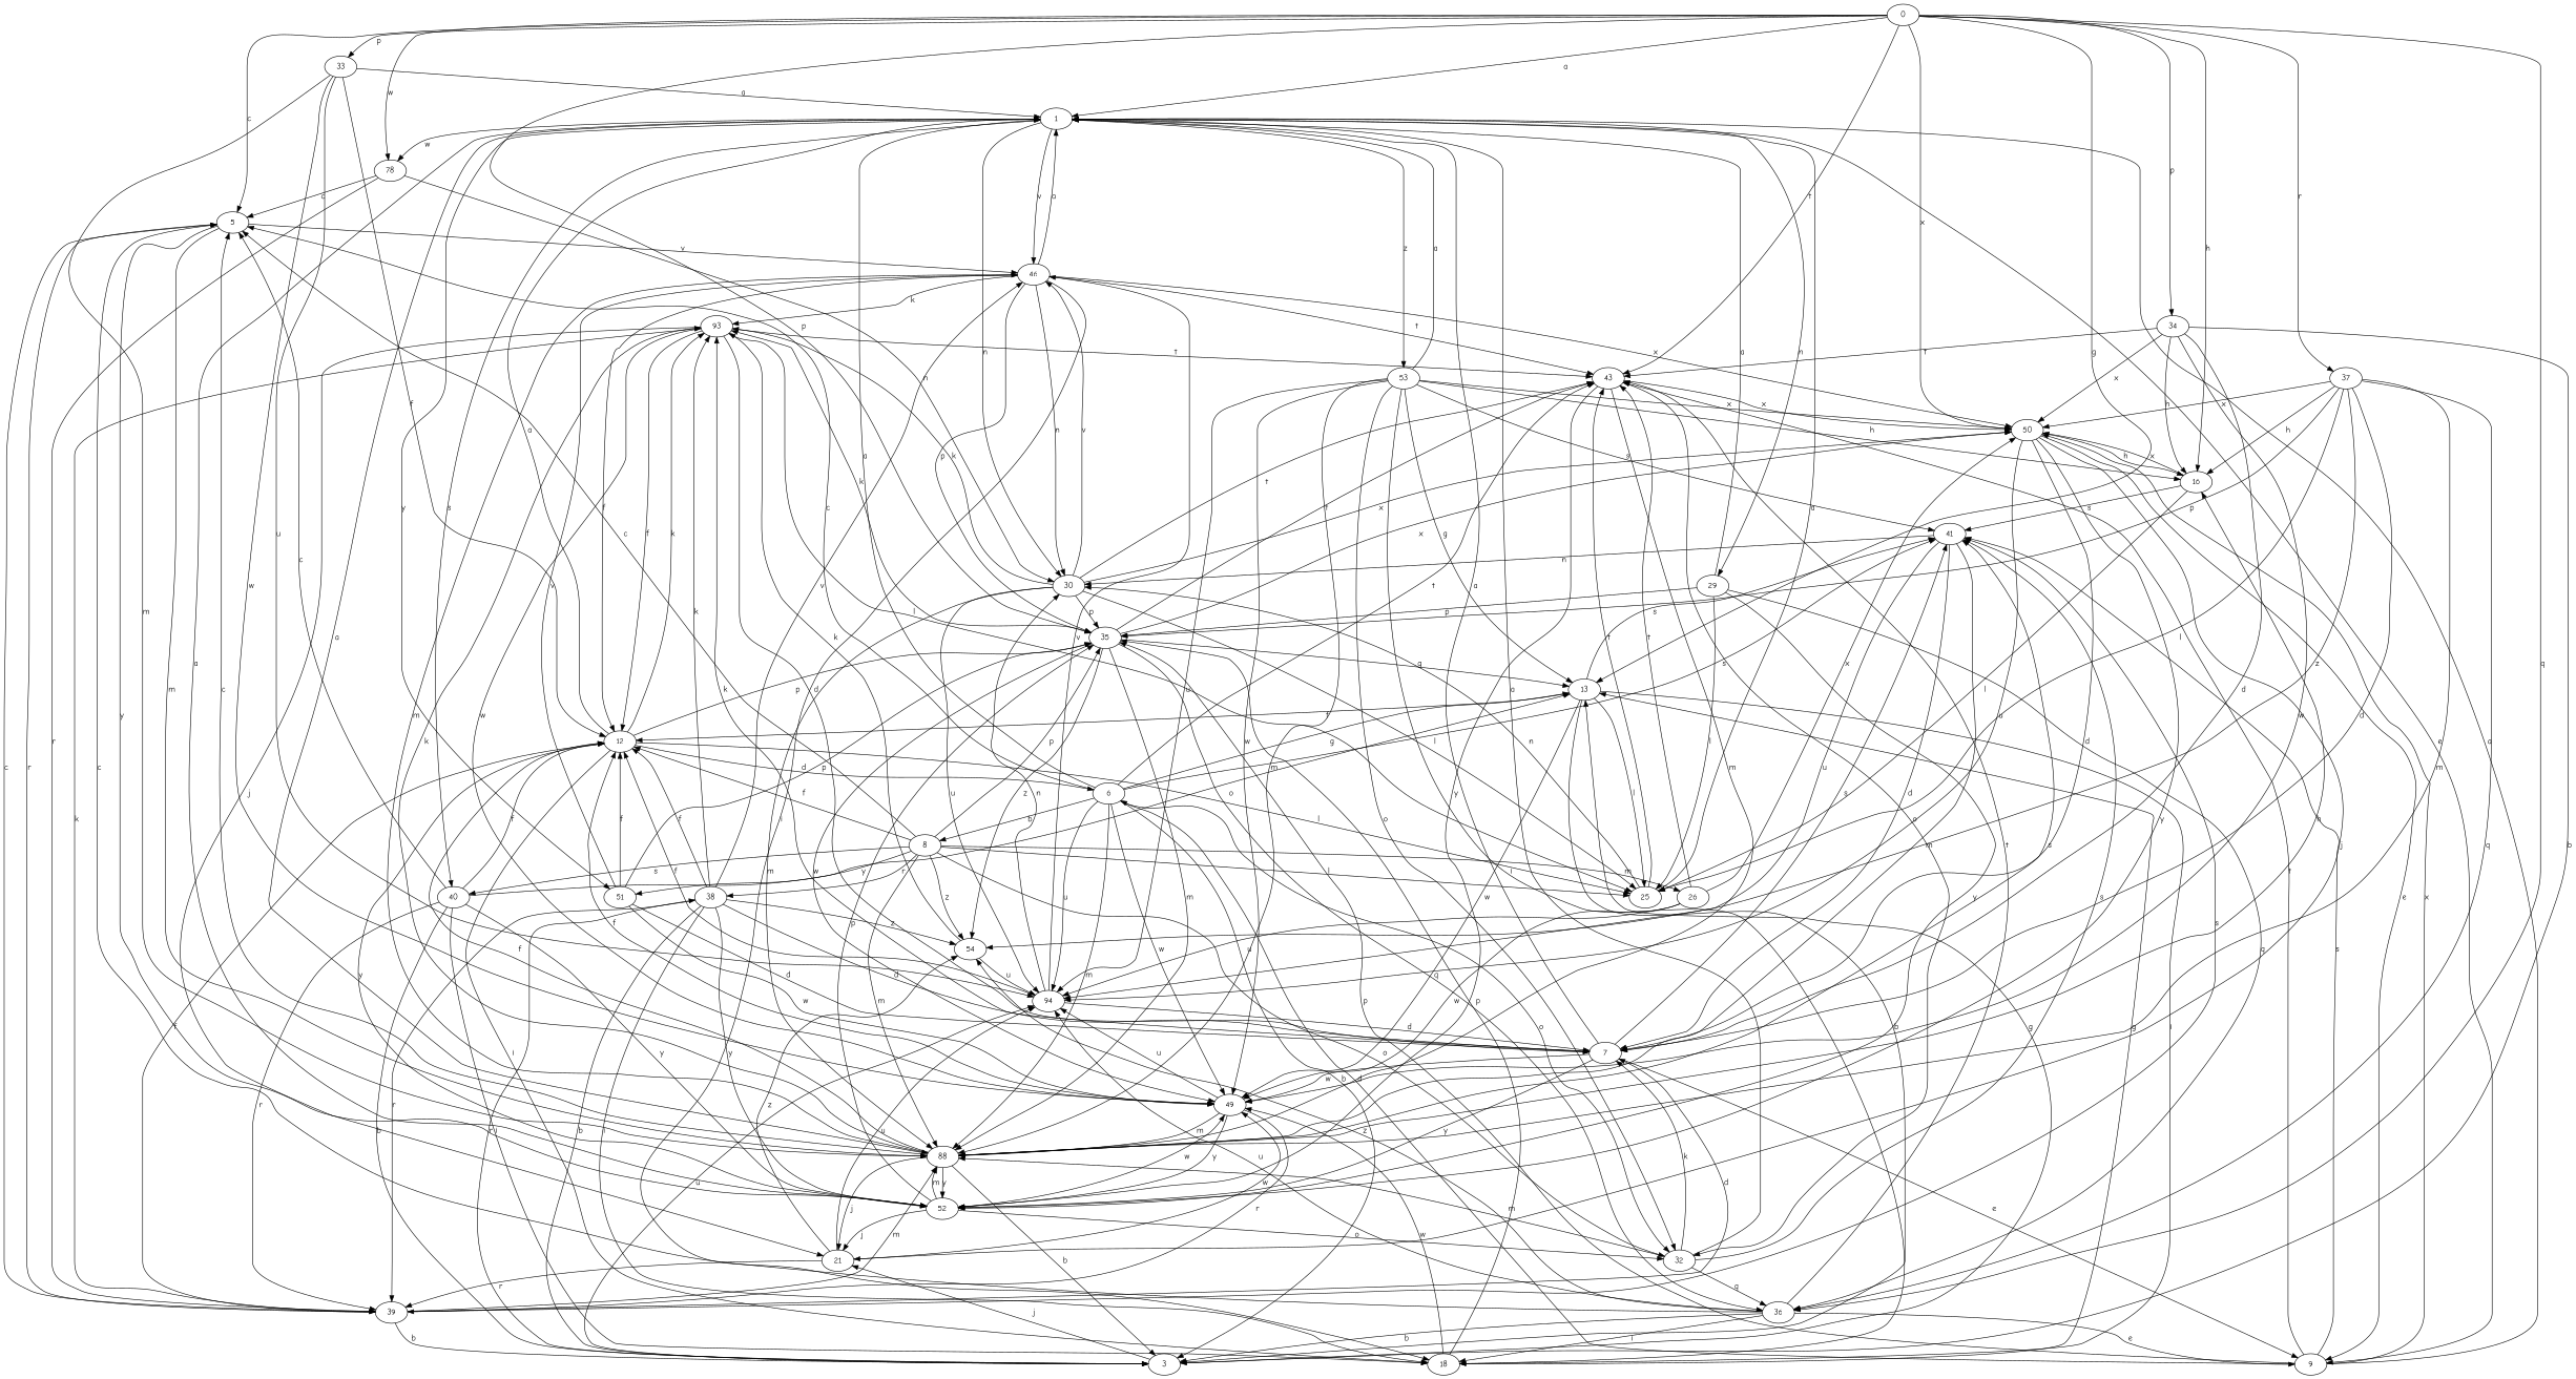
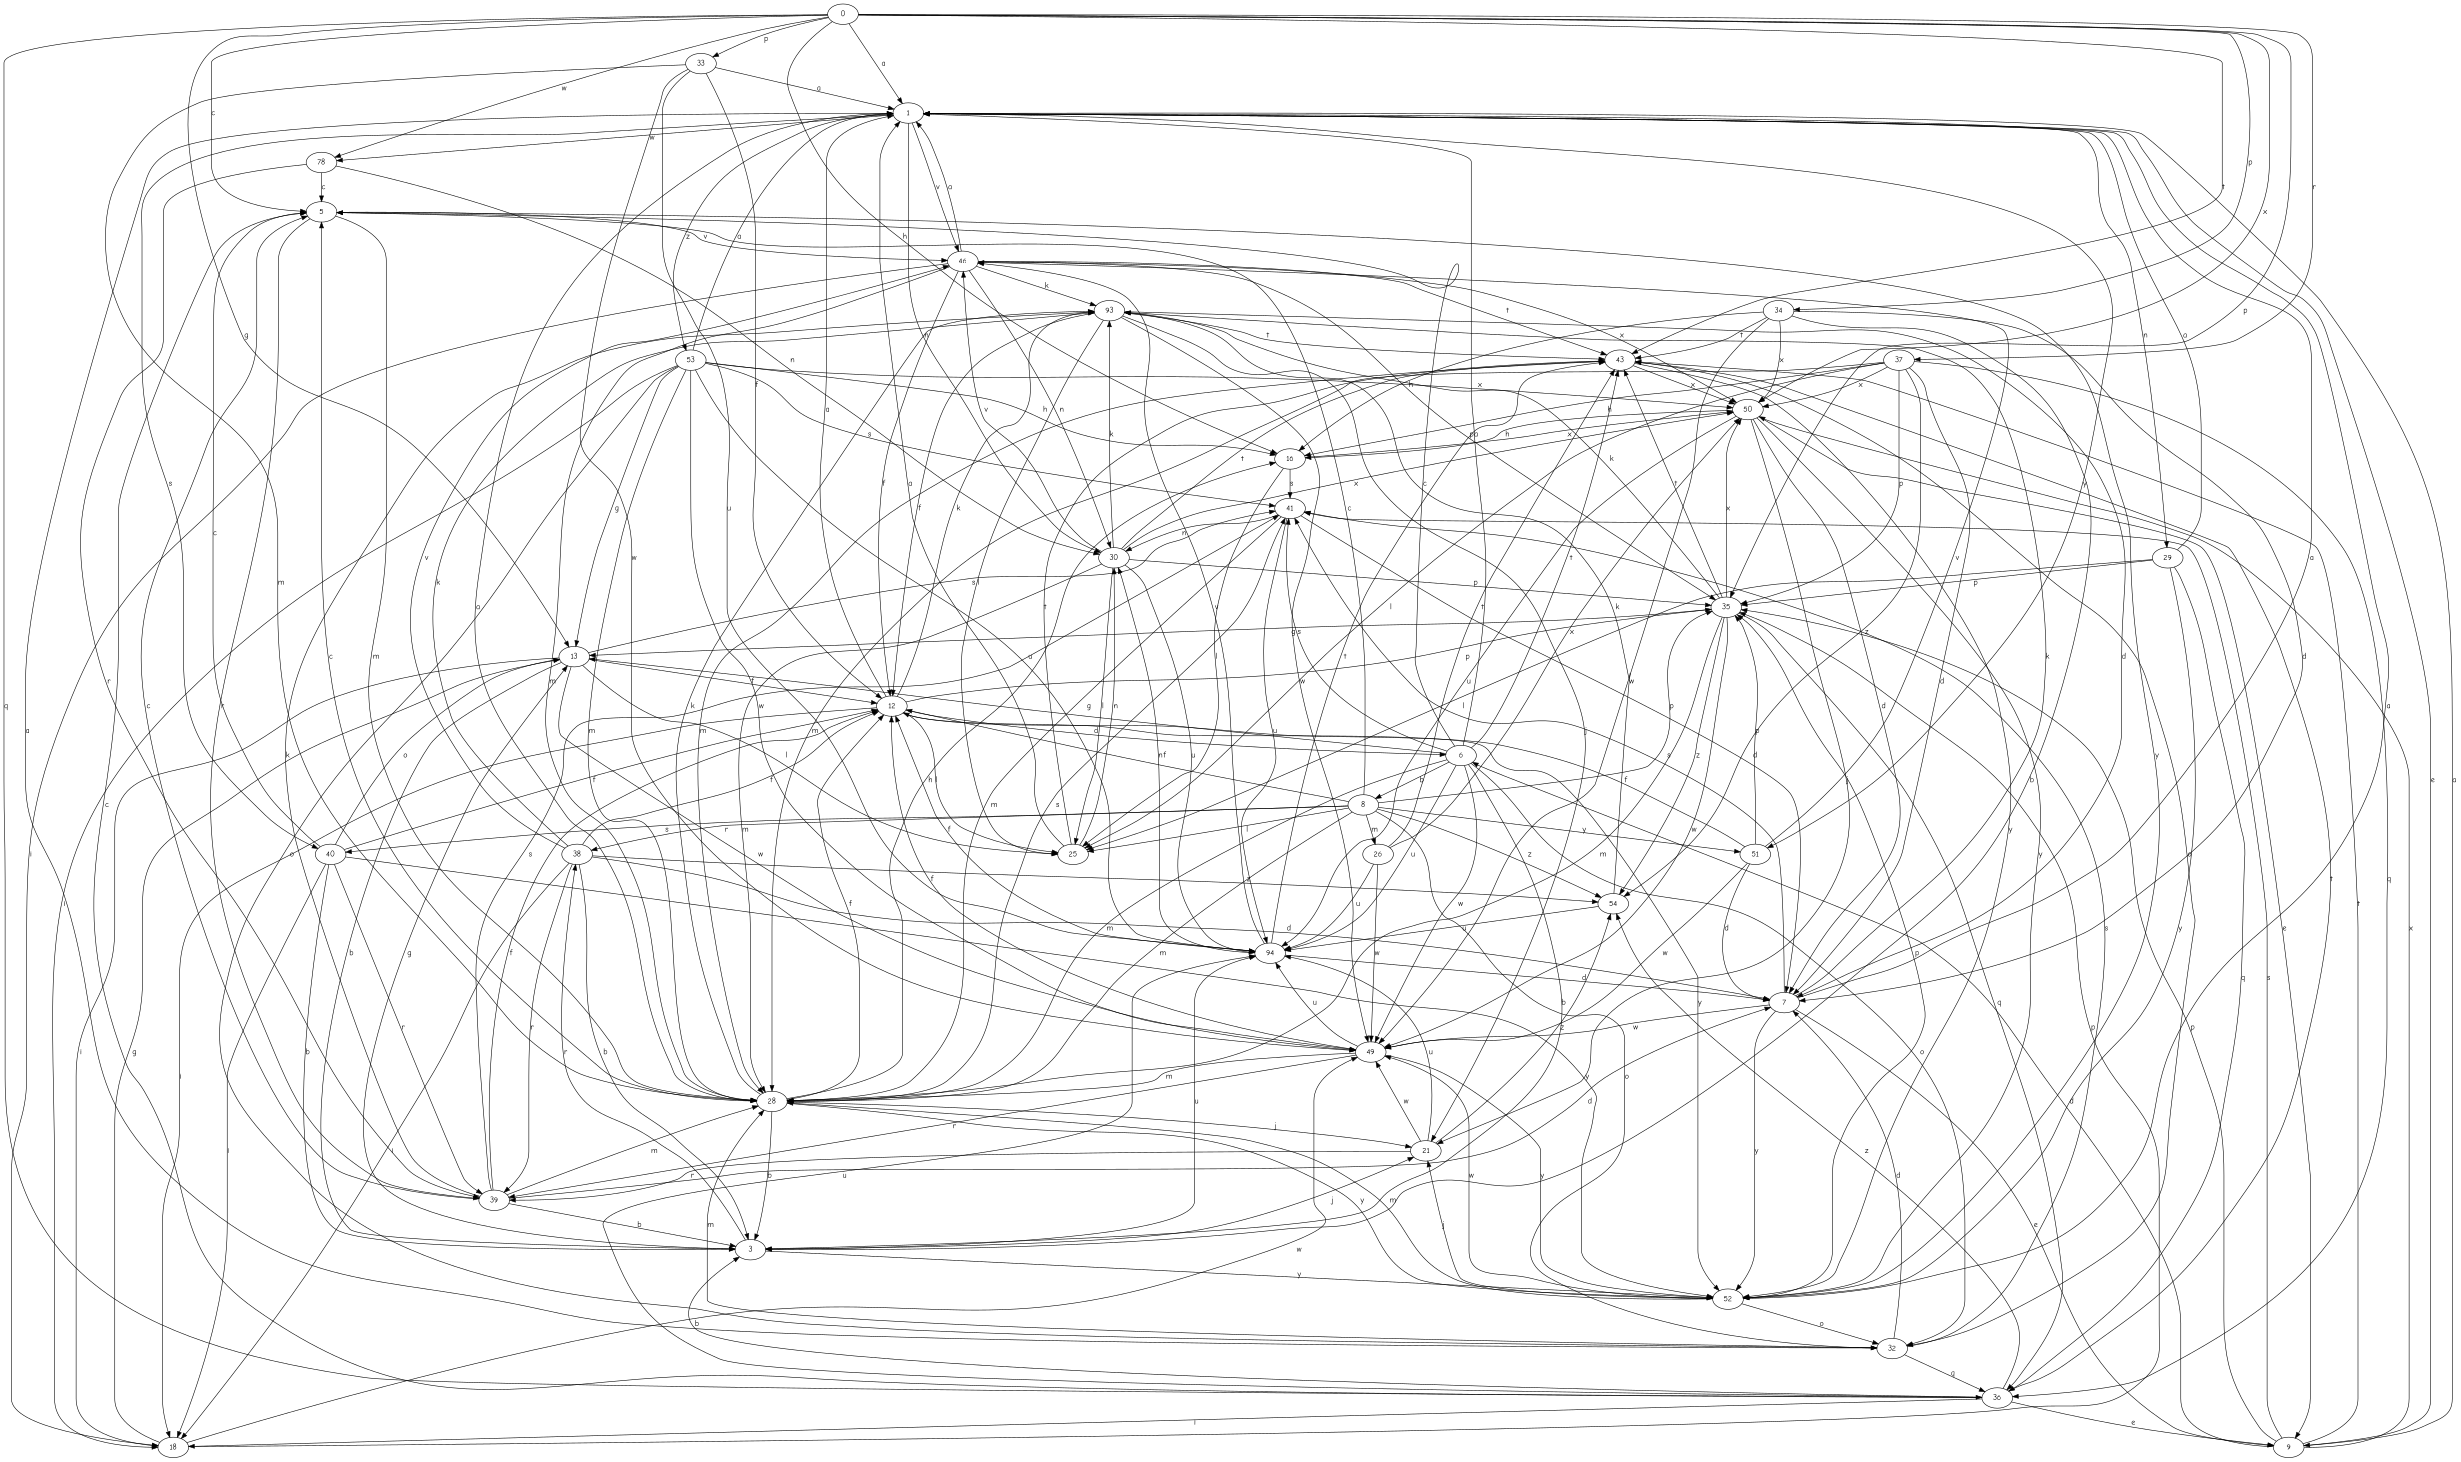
  strict digraph {
    fontname="Comic Neue"
    node [fontname="Comic Neue"]
    edge [fontname="Comic Neue"]
    0
    1
    5
    13
    16
    33
    34
    35
    36
    37
    43
    n12 [label=78]
    50
    9
    29
    30
    40
    46
    51
    53
-   28 [label=88]
+   28
    52
    39
    12
    25
    3
    18
    41
    49
    n30 [label=94]
    7
    54
    n33 [label=93]
    32
    21
    6
    n37 [label=8]
    26
    38
    0 -> 1 [label=a]
    0 -> 5 [label=c]
    0 -> 13 [label=g]
    0 -> 16 [label=h]
    0 -> 33 [label=p]
    0 -> 34 [label=p]
    0 -> 35 [label=p]
    0 -> 36 [label=q]
    0 -> 37 [label=r]
    0 -> 43 [label=t]
    0 -> n12 [label=w]
    0 -> 50 [label=x]
    1 -> n12 [label=w]
    1 -> 9 [label=e]
    1 -> 29 [label=n]
    1 -> 30 [label=n]
    1 -> 40 [label=s]
    1 -> 46 [label=v]
    1 -> 51 [label=y]
    1 -> 53 [label=z]
    5 -> 46 [label=v]
    5 -> 28 [label=m]
    5 -> 52 [label=y]
    5 -> 39 [label=r]
    13 -> 12 [label=f]
    13 -> 25 [label=l]
    13 -> 3 [label=b]
    13 -> 18 [label=i]
    13 -> 41 [label=s]
    13 -> 49 [label=w]
    16 -> 50 [label=x]
    16 -> 25 [label=l]
    16 -> 41 [label=s]
    33 -> 1 [label=a]
    33 -> 28 [label=m]
    33 -> 12 [label=f]
    33 -> 49 [label=w]
    33 -> n30 [label=u]
    34 -> 16 [label=h]
    34 -> 43 [label=t]
    34 -> 50 [label=x]
    34 -> 3 [label=b]
    34 -> 49 [label=w]
    34 -> 7 [label=d]
    35 -> 13 [label=g]
    35 -> 36 [label=q]
    35 -> 43 [label=t]
    35 -> 50 [label=x]
    35 -> 28 [label=m]
    35 -> 49 [label=w]
    35 -> 54 [label=z]
    35 -> n33 [label=k]
    36 -> 5 [label=c]
    36 -> 43 [label=t]
    36 -> 9 [label=e]
    36 -> 3 [label=b]
    36 -> 18 [label=i]
    36 -> n30 [label=u]
    36 -> 54 [label=z]
    37 -> 16 [label=h]
    37 -> 35 [label=p]
    37 -> 36 [label=q]
    37 -> 50 [label=x]
    37 -> 28 [label=m]
    37 -> 25 [label=l]
    37 -> 7 [label=d]
    37 -> 54 [label=z]
    43 -> 50 [label=x]
    43 -> 28 [label=m]
    43 -> 52 [label=y]
    43 -> 32 [label=o]
    n12 -> 5 [label=c]
    n12 -> 30 [label=n]
    n12 -> 39 [label=r]
    50 -> 16 [label=h]
    50 -> 9 [label=e]
    50 -> 52 [label=y]
    50 -> n30 [label=u]
    50 -> 7 [label=d]
    50 -> 21 [label=j]
    9 -> 1 [label=a]
    9 -> 35 [label=p]
    9 -> 43 [label=t]
    9 -> 50 [label=x]
    9 -> 41 [label=s]
    9 -> 6 [label=d]
    29 -> 1 [label=a]
    29 -> 35 [label=p]
    29 -> 36 [label=q]
    29 -> 52 [label=y]
    29 -> 25 [label=l]
    30 -> 35 [label=p]
    30 -> 43 [label=t]
    30 -> 50 [label=x]
    30 -> 46 [label=v]
    30 -> 28 [label=m]
    30 -> 25 [label=l]
    30 -> n30 [label=u]
    30 -> n33 [label=k]
    40 -> 5 [label=c]
    40 -> 13 [label=o]
    40 -> 52 [label=y]
    40 -> 39 [label=r]
    40 -> 12 [label=f]
    40 -> 3 [label=b]
    40 -> 18 [label=i]
    46 -> 1 [label=a]
    46 -> 35 [label=p]
    46 -> 43 [label=t]
    46 -> 50 [label=x]
    46 -> 30 [label=n]
    46 -> 28 [label=m]
    46 -> 12 [label=f]
    46 -> 18 [label=i]
    46 -> n33 [label=k]
    51 -> 35 [label=p]
    51 -> 46 [label=v]
    51 -> 12 [label=f]
    51 -> 49 [label=w]
    51 -> 7 [label=d]
    53 -> 1 [label=a]
    53 -> 13 [label=g]
    53 -> 16 [label=h]
    53 -> 50 [label=x]
    53 -> 28 [label=m]
    53 -> 18 [label=i]
    53 -> 41 [label=s]
    53 -> 49 [label=w]
    53 -> n30 [label=u]
    53 -> 32 [label=o]
    28 -> 1 [label=a]
    28 -> 5 [label=c]
    28 -> 16 [label=h]
    28 -> 52 [label=y]
    28 -> 12 [label=f]
    28 -> 3 [label=b]
    28 -> 41 [label=s]
    28 -> n33 [label=k]
    28 -> 21 [label=j]
    52 -> 1 [label=a]
    52 -> 35 [label=p]
    52 -> 28 [label=m]
    52 -> 49 [label=w]
    52 -> 32 [label=o]
    52 -> 21 [label=j]
    39 -> 5 [label=c]
    39 -> 28 [label=m]
    39 -> 12 [label=f]
    39 -> 3 [label=b]
    39 -> 41 [label=s]
    39 -> 7 [label=d]
    39 -> n33 [label=k]
    12 -> 1 [label=a]
    12 -> 35 [label=p]
    12 -> 52 [label=y]
    12 -> 25 [label=l]
    12 -> 18 [label=i]
    12 -> n33 [label=k]
    12 -> 6 [label=d]
    25 -> 1 [label=a]
    25 -> 43 [label=t]
    25 -> 30 [label=n]
    3 -> 13 [label=g]
-   38 -> 52 [label=y]
+   3 -> 52 [label=y]
    3 -> n30 [label=u]
    3 -> 21 [label=j]
    3 -> 38 [label=r]
    18 -> 13 [label=g]
    18 -> 35 [label=p]
    18 -> 49 [label=w]
    41 -> 30 [label=n]
    41 -> 28 [label=m]
    41 -> n30 [label=u]
    41 -> 7 [label=d]
    49 -> 28 [label=m]
    49 -> 52 [label=y]
    49 -> 39 [label=r]
    49 -> 12 [label=f]
    49 -> n30 [label=u]
+   n30 -> 43 [label=t]
    n30 -> 30 [label=n]
    n30 -> 46 [label=v]
    n30 -> 12 [label=f]
    n30 -> 7 [label=d]
    7 -> 1 [label=a]
    7 -> 9 [label=e]
    7 -> 52 [label=y]
    7 -> 41 [label=s]
    7 -> 49 [label=w]
    7 -> n33 [label=k]
    54 -> n30 [label=u]
    54 -> n33 [label=k]
    n33 -> 43 [label=t]
    n33 -> 12 [label=f]
    n33 -> 25 [label=l]
    n33 -> 49 [label=w]
    n33 -> 7 [label=d]
    n33 -> 21 [label=j]
    32 -> 1 [label=a]
    32 -> 36 [label=q]
    32 -> 28 [label=m]
    32 -> 41 [label=s]
-   32 -> 7 [label=k]
+   32 -> 7 [label=d]
    21 -> 39 [label=r]
    21 -> 49 [label=w]
    21 -> n30 [label=u]
    21 -> 54 [label=z]
    6 -> 1 [label=a]
    6 -> 5 [label=c]
    6 -> 13 [label=g]
    6 -> 43 [label=t]
    6 -> 28 [label=m]
    6 -> 3 [label=b]
    6 -> 41 [label=s]
    6 -> 49 [label=w]
    6 -> n30 [label=u]
    6 -> 32 [label=o]
    6 -> n37 [label=b]
    n37 -> 5 [label=c]
    n37 -> 35 [label=p]
    n37 -> 40 [label=s]
    n37 -> 51 [label=y]
    n37 -> 28 [label=m]
    n37 -> 12 [label=f]
    n37 -> 25 [label=l]
    n37 -> 54 [label=z]
    n37 -> 32 [label=o]
    n37 -> 26 [label=m]
    n37 -> 38 [label=r]
    26 -> 43 [label=t]
    26 -> 50 [label=x]
    26 -> 49 [label=w]
    26 -> n30 [label=u]
    38 -> 46 [label=v]
    38 -> 39 [label=r]
    38 -> 12 [label=f]
    38 -> 3 [label=b]
    38 -> 18 [label=i]
    38 -> 7 [label=d]
    38 -> 54 [label=z]
    38 -> n33 [label=k]
  }
